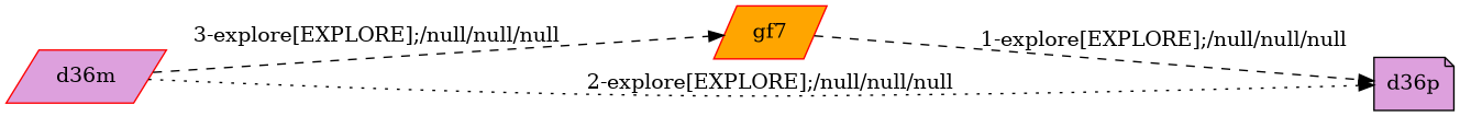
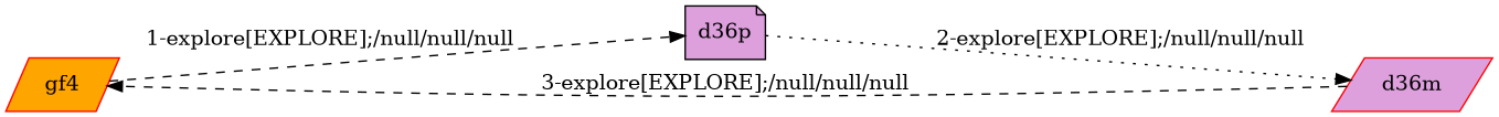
  digraph {
    rankdir=LR
    node [color=red fillcolor=plum shape=parallelogram style=filled]
    edge [style=dashed]
-   gf7 [fillcolor=orange]
+   gf7 [fillcolor=orange label=gf4]
    d36p [color=black shape=note]
    n3 [label=d36m]
    gf7 -> d36p [label="1-explore[EXPLORE];/null/null/null"]
-   n3 -> d36p [label="2-explore[EXPLORE];/null/null/null" style=dotted]
+   d36p -> n3 [label="2-explore[EXPLORE];/null/null/null" style=dotted]
    n3 -> gf7 [label="3-explore[EXPLORE];/null/null/null"]
  }
